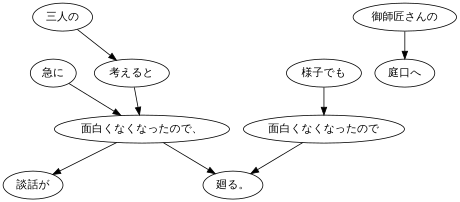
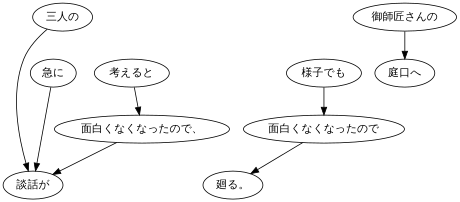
  digraph {
    n1 [label="考えると"]
    n2 [label="面白くなくなったので、"]
    n3 [label="談話が"]
    n4 [label="廻る。"]
    n5 [label="急に"]
    n6 [label="三人の"]
    n7 [label="様子でも"]
    n8 [label="面白くなくなったので"]
    n9 [label="御師匠さんの"]
    n10 [label="庭口へ"]
    n1 -> n2
    n2 -> n3
-   n2 -> n4
-   n5 -> n2
-   n6 -> n1
+   n5 -> n3
+   n6 -> n3
    n7 -> n8
    n8 -> n4
    n9 -> n10
  }
